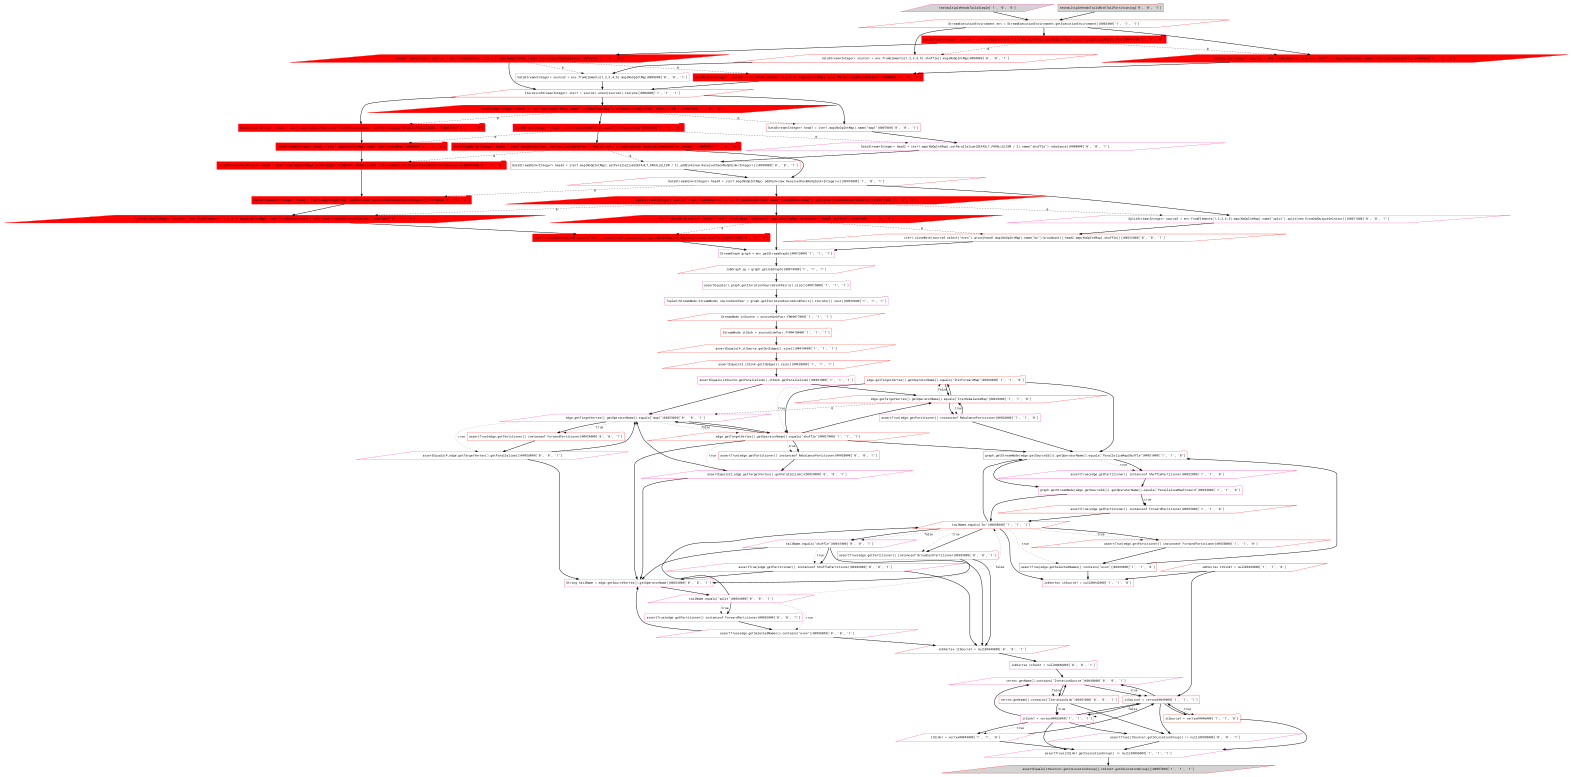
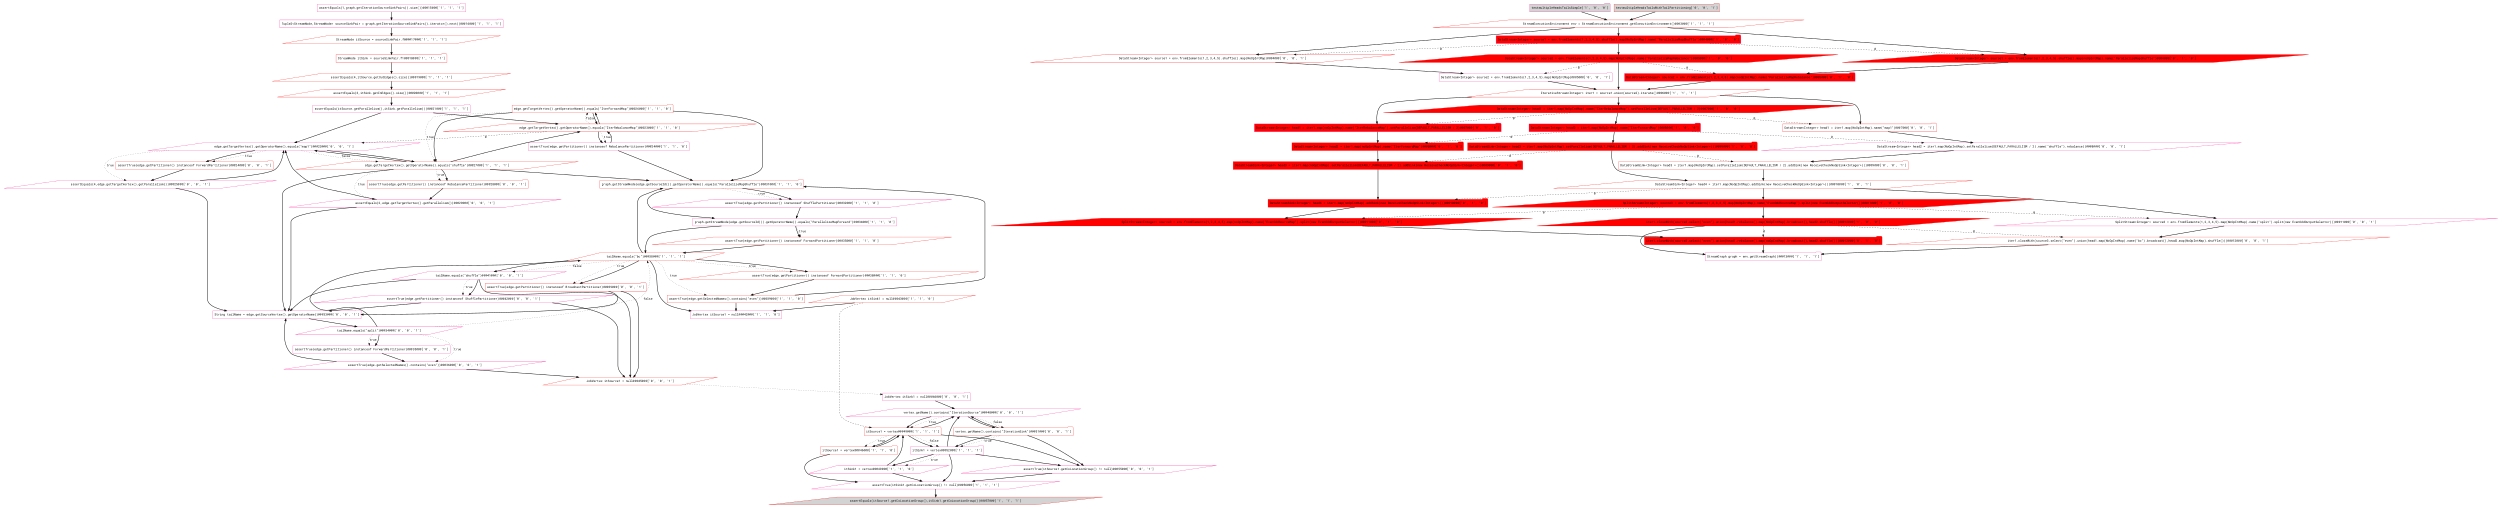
  digraph {
    fontname="Roboto Mono"
    node [color=red fillcolor=white fontname="Roboto Mono" shape=parallelogram style=filled]
    edge [fontname="Roboto Mono" style=bold]
    n1 [label="edge.getTargetVertex().getOperatorName().equals(\"IterForwardMap\")@@@26@@@['1', '1', '0']" shape=folder]
    n2 [label="graph.getStreamNode(edge.getSourceId()).getOperatorName().equals(\"ParallelizeMapShuffle\")@@@31@@@['1', '1', '0']" shape=folder]
    n3 [label="edge.getTargetVertex().getOperatorName().equals(\"IterRebalanceMap\")@@@23@@@['1', '1', '0']"]
    n4 [label="edge.getTargetVertex().getOperatorName().equals(\"shuffle\")@@@27@@@['1', '1', '1']"]
    n5 [color=deeppink label="graph.getStreamNode(edge.getSourceId()).getOperatorName().equals(\"ParallelizeMapForward\")@@@34@@@['1', '1', '0']" shape=folder]
    n6 [color=deeppink label="assertTrue(edge.getPartitioner() instanceof ShufflePartitioner)@@@32@@@['1', '1', '0']"]
    n7 [color=deeppink label="edge.getTargetVertex().getOperatorName().equals(\"map1\")@@@23@@@['0', '0', '1']"]
    n8 [color=deeppink label="assertTrue(edge.getPartitioner() instanceof RebalancePartitioner)@@@24@@@['1', '1', '0']" shape=folder]
    n9 [color=deeppink label="String tailName = edge.getSourceVertex().getOperatorName()@@@33@@@['0', '0', '1']" shape=folder]
    n10 [label="assertTrue(edge.getPartitioner() instanceof RebalancePartitioner)@@@28@@@['0', '0', '1']" shape=folder]
    n11 [color=deeppink label="assertEquals(2,edge.getTargetVertex().getParallelism())@@@29@@@['0', '0', '1']"]
    n12 [color=deeppink label="SplitStream<Integer> source3 = env.fromElements(1,2,3,4,5).map(NoOpIntMap).name(\"split\").split(new EvenOddOutputSelector())@@@11@@@['0', '0', '1']"]
    n13 [label="iter1.closeWith(source3.select(\"even\").union(head1.map(NoOpIntMap).name(\"bc\").broadcast(),head2.map(NoOpIntMap).shuffle()))@@@12@@@['0', '0', '1']"]
    n14 [color=deeppink label="StreamGraph graph = env.getStreamGraph()@@@13@@@['1', '1', '1']" shape=folder]
    n15 [color=deeppink label="DataStream<Integer> head2 = iter1.map(NoOpIntMap).setParallelism(DEFAULT_PARALLELISM / 2).name(\"shuffle\").rebalance()@@@8@@@['0', '0', '1']"]
    n16 [label="DataStreamSink<Integer> head3 = iter1.map(NoOpIntMap).setParallelism(DEFAULT_PARALLELISM / 2).addSink(new ReceiveCheckNoOpSink<Integer>())@@@9@@@['0', '0', '1']" shape=folder]
    n17 [label="DataStreamSink<Integer> head4 = iter1.map(NoOpIntMap).addSink(new ReceiveCheckNoOpSink<Integer>())@@@10@@@['1', '0', '1']"]
    n18 [label="assertTrue(edge.getPartitioner() instanceof ForwardPartitioner)@@@35@@@['1', '1', '0']"]
    n19 [label="tailName.equals(\"bc\")@@@38@@@['1', '1', '1']"]
    n20 [fillcolor=red label="DataStream<Integer> head1 = iter1.map(NoOpIntMap).name(\"IterRebalanceMap\").setParallelism(DEFAULT_PARALLELISM / 2)@@@7@@@['1', '0', '0']"]
    n21 [label="DataStream<Integer> head1 = iter1.map(NoOpIntMap).name(\"map1\")@@@7@@@['0', '0', '1']" shape=folder]
    n22 [color=deeppink fillcolor=red label="DataStream<Integer> head1 = iter1.map(noOpIntMap).name(\"IterRebalanceMap\").setParallelism(DEFAULT_PARALLELISM / 2)@@@7@@@['0', '1', '0']" shape=folder]
    n23 [color=deeppink fillcolor=red label="DataStream<Integer> head2 = iter1.map(NoOpIntMap).name(\"IterForwardMap\")@@@8@@@['1', '0', '0']" shape=folder]
    n24 [fillcolor=red label="DataStream<Integer> head2 = iter1.map(noOpIntMap).name(\"IterForwardMap\")@@@8@@@['0', '1', '0']" shape=folder]
    n25 [fillcolor=red label="DataStreamSink<Integer> head3 = iter1.map(NoOpIntMap).setParallelism(DEFAULT_PARALLELISM / 2).addSink(new ReceiveCheckNoOpSink<Integer>())@@@9@@@['1', '0', '0']" shape=folder]
    n26 [color=deeppink label="assertEquals(1,graph.getIterationSourceSinkPairs().size())@@@15@@@['1', '1', '1']" shape=folder]
    n27 [color=deeppink label="Tuple2<StreamNode,StreamNode> sourceSinkPair = graph.getIterationSourceSinkPairs().iterator().next()@@@16@@@['1', '1', '1']" shape=folder]
    n28 [label="StreamNode itSource = sourceSinkPair.f0@@@17@@@['1', '1', '1']"]
    n29 [label="assertTrue(edge.getPartitioner() instanceof BroadcastPartitioner)@@@39@@@['0', '0', '1']" shape=folder]
    n30 [label="JobVertex itSource1 = null@@@45@@@['0', '0', '1']"]
    n31 [color=deeppink label="JobVertex itSink1 = null@@@46@@@['0', '0', '1']" shape=folder]
    n32 [color=deeppink label="tailName.equals(\"split\")@@@34@@@['0', '0', '1']"]
    n33 [label="assertTrue(edge.getPartitioner() instanceof ForwardPartitioner)@@@24@@@['0', '0', '1']" shape=folder]
    n34 [color=deeppink label="assertEquals(4,edge.getTargetVertex().getParallelism())@@@25@@@['0', '0', '1']"]
    n35 [label="assertTrue(edge.getPartitioner() instanceof ForwardPartitioner)@@@38@@@['1', '1', '0']"]
    n36 [label="assertTrue(edge.getSelectedNames().contains(\"even\"))@@@39@@@['1', '1', '0']" shape=folder]
    n37 [color=deeppink label="JobVertex itSource1 = null@@@42@@@['1', '1', '0']" shape=folder]
    n38 [color=deeppink label="tailName.equals(\"shuffle\")@@@41@@@['0', '0', '1']"]
    n39 [color=deeppink label="vertex.getName().contains(\"IterationSource\")@@@48@@@['0', '0', '1']"]
    n40 [color=deeppink label="itSink1 = vertex@@@52@@@['1', '1', '1']" shape=folder]
    n41 [color=deeppink label="assertTrue(itSource1.getCoLocationGroup() != null)@@@55@@@['0', '0', '1']"]
    n42 [color=deeppink label="itSink1 = vertex@@@49@@@['1', '1', '0']"]
    n43 [label="itSource1 = vertex@@@49@@@['1', '1', '1']" shape=folder]
    n44 [color=deeppink label="assertTrue(itSink1.getCoLocationGroup() != null)@@@56@@@['1', '1', '1']"]
    n45 [label="itSource1 = vertex@@@46@@@['1', '1', '0']" shape=folder]
    n46 [fillcolor=lightgray label="assertEquals(itSource1.getCoLocationGroup(),itSink1.getCoLocationGroup())@@@57@@@['1', '1', '1']"]
    n47 [label="vertex.getName().contains(\"IterationSink\")@@@51@@@['0', '0', '1']" shape=folder]
    n48 [color=deeppink fillcolor=red label="DataStream<Integer> source2 = env.fromElements(1,2,3,4,5).map(noOpIntMap).name(\"ParallelizeMapRebalance\")@@@5@@@['0', '1', '0']" shape=folder]
    n49 [label="IterativeStream<Integer> iter1 = source1.union(source2).iterate()@@@6@@@['1', '1', '1']"]
    n50 [color=deeppink label="assertTrue(edge.getPartitioner() instanceof ShufflePartitioner)@@@42@@@['0', '0', '1']"]
    n51 [fillcolor=red label="DataStream<Integer> source2 = env.fromElements(1,2,3,4,5).map(NoOpIntMap).name(\"ParallelizeMapRebalance\")@@@5@@@['1', '0', '0']"]
    n52 [color=deeppink label="DataStream<Integer> source2 = env.fromElements(1,2,3,4,5).map(NoOpIntMap)@@@5@@@['0', '0', '1']" shape=folder]
    n53 [fillcolor=red label="DataStreamSink<Integer> head4 = iter1.map(noOpIntMap).addSink(new ReceiveCheckNoOpSink<Integer>())@@@10@@@['0', '1', '0']" shape=folder]
    n54 [fillcolor=red label="SplitStream<Integer> source3 = env.fromElements(1,2,3,4,5).map(noOpIntMap).name(\"EvenOddSourceMap\").split(new EvenOddOutputSelector())@@@11@@@['0', '1', '0']"]
    n55 [fillcolor=red label="iter1.closeWith(source3.select(\"even\").union(head1.rebalance().map(noOpIntMap).broadcast(),head2.shuffle()))@@@12@@@['0', '1', '0']" shape=folder]
    n56 [label="assertEquals(3,itSink.getInEdges().size())@@@20@@@['1', '1', '1']"]
    n57 [color=deeppink label="assertEquals(itSource.getParallelism(),itSink.getParallelism())@@@21@@@['1', '1', '1']" shape=folder]
    n58 [fillcolor=red label="DataStreamSink<Integer> head3 = iter1.map(noOpIntMap).setParallelism(DEFAULT_PARALLELISM / 2).addSink(new ReceiveCheckNoOpSink<Integer>())@@@9@@@['0', '1', '0']" shape=folder]
    n59 [label="JobVertex itSink1 = null@@@43@@@['1', '1', '0']"]
    n60 [fillcolor=red label="SplitStream<Integer> source3 = env.fromElements(1,2,3,4,5).map(NoOpIntMap).name(\"EvenOddSourceMap\").split(new EvenOddOutputSelector())@@@11@@@['1', '0', '0']"]
    n61 [fillcolor=red label="iter1.closeWith(source3.select(\"even\").union(head1.rebalance().map(NoOpIntMap).broadcast(),head2.shuffle()))@@@12@@@['1', '0', '0']"]
    n62 [color=deeppink label="assertTrue(edge.getSelectedNames().contains(\"even\"))@@@36@@@['0', '0', '1']"]
    n63 [color=deeppink label="assertTrue(edge.getPartitioner() instanceof ForwardPartitioner)@@@35@@@['0', '0', '1']" shape=folder]
-   n64 [label="JobGraph jg = graph.getJobGraph()@@@14@@@['1', '1', '1']"]
    n65 [label="StreamNode itSink = sourceSinkPair.f1@@@18@@@['1', '1', '1']" shape=folder]
    n66 [label="assertEquals(4,itSource.getOutEdges().size())@@@19@@@['1', '1', '1']"]
-   n67 [color=deeppink fillcolor=lightgray label="testmultipleHeadsTailsSimple['1', '0', '0']"]
+   n67 [color=deeppink fillcolor=lightgray label="testmultipleHeadsTailsSimple['1', '0', '0']" shape=folder]
    n68 [label="StreamExecutionEnvironment env = StreamExecutionEnvironment.getExecutionEnvironment()@@@3@@@['1', '1', '1']"]
    n69 [color=deeppink fillcolor=red label="DataStream<Integer> source1 = env.fromElements(1,2,3,4,5).shuffle().map(NoOpIntMap).name(\"ParallelizeMapShuffle\")@@@4@@@['1', '0', '0']" shape=folder]
    n70 [fillcolor=red label="DataStream<Integer> source1 = env.fromElements(1,2,3,4,5).shuffle().map(noOpIntMap).name(\"ParallelizeMapShuffle\")@@@4@@@['0', '1', '0']"]
    n71 [label="DataStream<Integer> source1 = env.fromElements(1,2,3,4,5).shuffle().map(NoOpIntMap)@@@4@@@['0', '0', '1']"]
    n72 [fillcolor=lightgray label="testmultipleHeadsTailsWithTailPartitioning['0', '0', '1']" shape=folder]
    n1 -> n2
    n1 -> n3
    n1 -> n4 [label=true style=dotted]
    n1 -> n4
    n2 -> n5
    n2 -> n6 [label=true style=dotted]
    n2 -> n6
    n3 -> n1
    n3 -> n1 [label=false style=dotted]
    n3 -> n7 [label=0 style=dashed]
    n3 -> n8
    n3 -> n8 [label=true style=dotted]
    n4 -> n2
    n4 -> n3
    n4 -> n7
    n4 -> n9
    n4 -> n10 [label=true style=dotted]
    n4 -> n10
    n4 -> n11 [label=true style=dotted]
    n5 -> n18 [label=true style=dotted]
    n5 -> n18
    n5 -> n19
    n6 -> n5
    n7 -> n4 [label=false style=dotted]
    n7 -> n4
    n7 -> n33 [label=true style=dotted]
    n7 -> n33
    n7 -> n34 [label=true style=dotted]
    n8 -> n2
    n8 -> n3
    n9 -> n32
    n10 -> n11
    n11 -> n7
    n11 -> n9
    n12 -> n13
    n13 -> n14
-   n14 -> n64
    n15 -> n16
    n16 -> n17
    n17 -> n12
    n17 -> n53 [label=0 style=dashed]
    n17 -> n60
    n18 -> n19
    n19 -> n2
    n19 -> n29 [label=true style=dotted]
    n19 -> n29
    n19 -> n35 [label=true style=dotted]
    n19 -> n35
    n19 -> n36 [label=true style=dotted]
    n19 -> n37
    n19 -> n38
    n19 -> n38 [label=false style=dotted]
    n20 -> n21 [label=0 style=dashed]
    n20 -> n22 [label=0 style=dashed]
    n20 -> n23
    n21 -> n15
    n22 -> n24
    n23 -> n15 [label=0 style=dashed]
    n23 -> n24 [label=0 style=dashed]
    n23 -> n25
    n24 -> n58
    n25 -> n16 [label=0 style=dashed]
    n25 -> n17
    n25 -> n58 [label=0 style=dashed]
    n26 -> n27
    n27 -> n28
    n28 -> n65
    n29 -> n9
    n29 -> n30
-   n30 -> n31
+   n30 -> n31 [style=dotted]
    n31 -> n39
    n32 -> n19
    n32 -> n19 [label=false style=dotted]
    n32 -> n62 [label=true style=dotted]
    n32 -> n63
    n32 -> n63 [label=true style=dotted]
    n33 -> n34
    n34 -> n7
    n34 -> n9
    n35 -> n36
    n36 -> n2
    n36 -> n37
    n38 -> n9
    n38 -> n30
    n38 -> n50 [label=true style=dotted]
    n38 -> n50
    n39 -> n43
    n39 -> n43 [label=true style=dotted]
    n39 -> n47 [label=false style=dotted]
    n39 -> n47
    n40 -> n39
    n40 -> n41
    n40 -> n42 [label=true style=dotted]
    n40 -> n42
-   n40 -> n43
    n40 -> n44
    n41 -> n44
    n42 -> n43
    n42 -> n44
    n43 -> n39
    n43 -> n40 [label=false style=dotted]
    n43 -> n40
    n43 -> n41
    n43 -> n45 [label=true style=dotted]
    n43 -> n45
    n44 -> n46
    n45 -> n43
    n45 -> n44
    n47 -> n39
    n47 -> n40
    n47 -> n40 [label=true style=dotted]
    n47 -> n41
    n48 -> n49
    n49 -> n20
    n49 -> n21
    n49 -> n22
    n50 -> n9
    n50 -> n30
    n51 -> n48 [label=0 style=dashed]
    n51 -> n49
    n51 -> n52 [label=0 style=dashed]
    n52 -> n49
    n53 -> n54
    n54 -> n55
    n55 -> n14
    n56 -> n57
    n57 -> n3
    n57 -> n7
    n58 -> n53
    n59 -> n37
-   n59 -> n43
+   n59 -> n43 [style=dashed]
    n60 -> n12 [label=0 style=dashed]
    n60 -> n54 [label=0 style=dashed]
    n60 -> n61
    n61 -> n13 [label=0 style=dashed]
    n61 -> n14
    n61 -> n55 [label=0 style=dashed]
    n62 -> n9
    n62 -> n30
    n63 -> n62
-   n64 -> n26
    n65 -> n66
    n66 -> n56
    n67 -> n68
    n68 -> n69
    n68 -> n70
    n68 -> n71
    n69 -> n51
    n69 -> n70 [label=0 style=dashed]
    n69 -> n71 [label=0 style=dashed]
    n70 -> n48
    n71 -> n52
    n72 -> n68
  }
